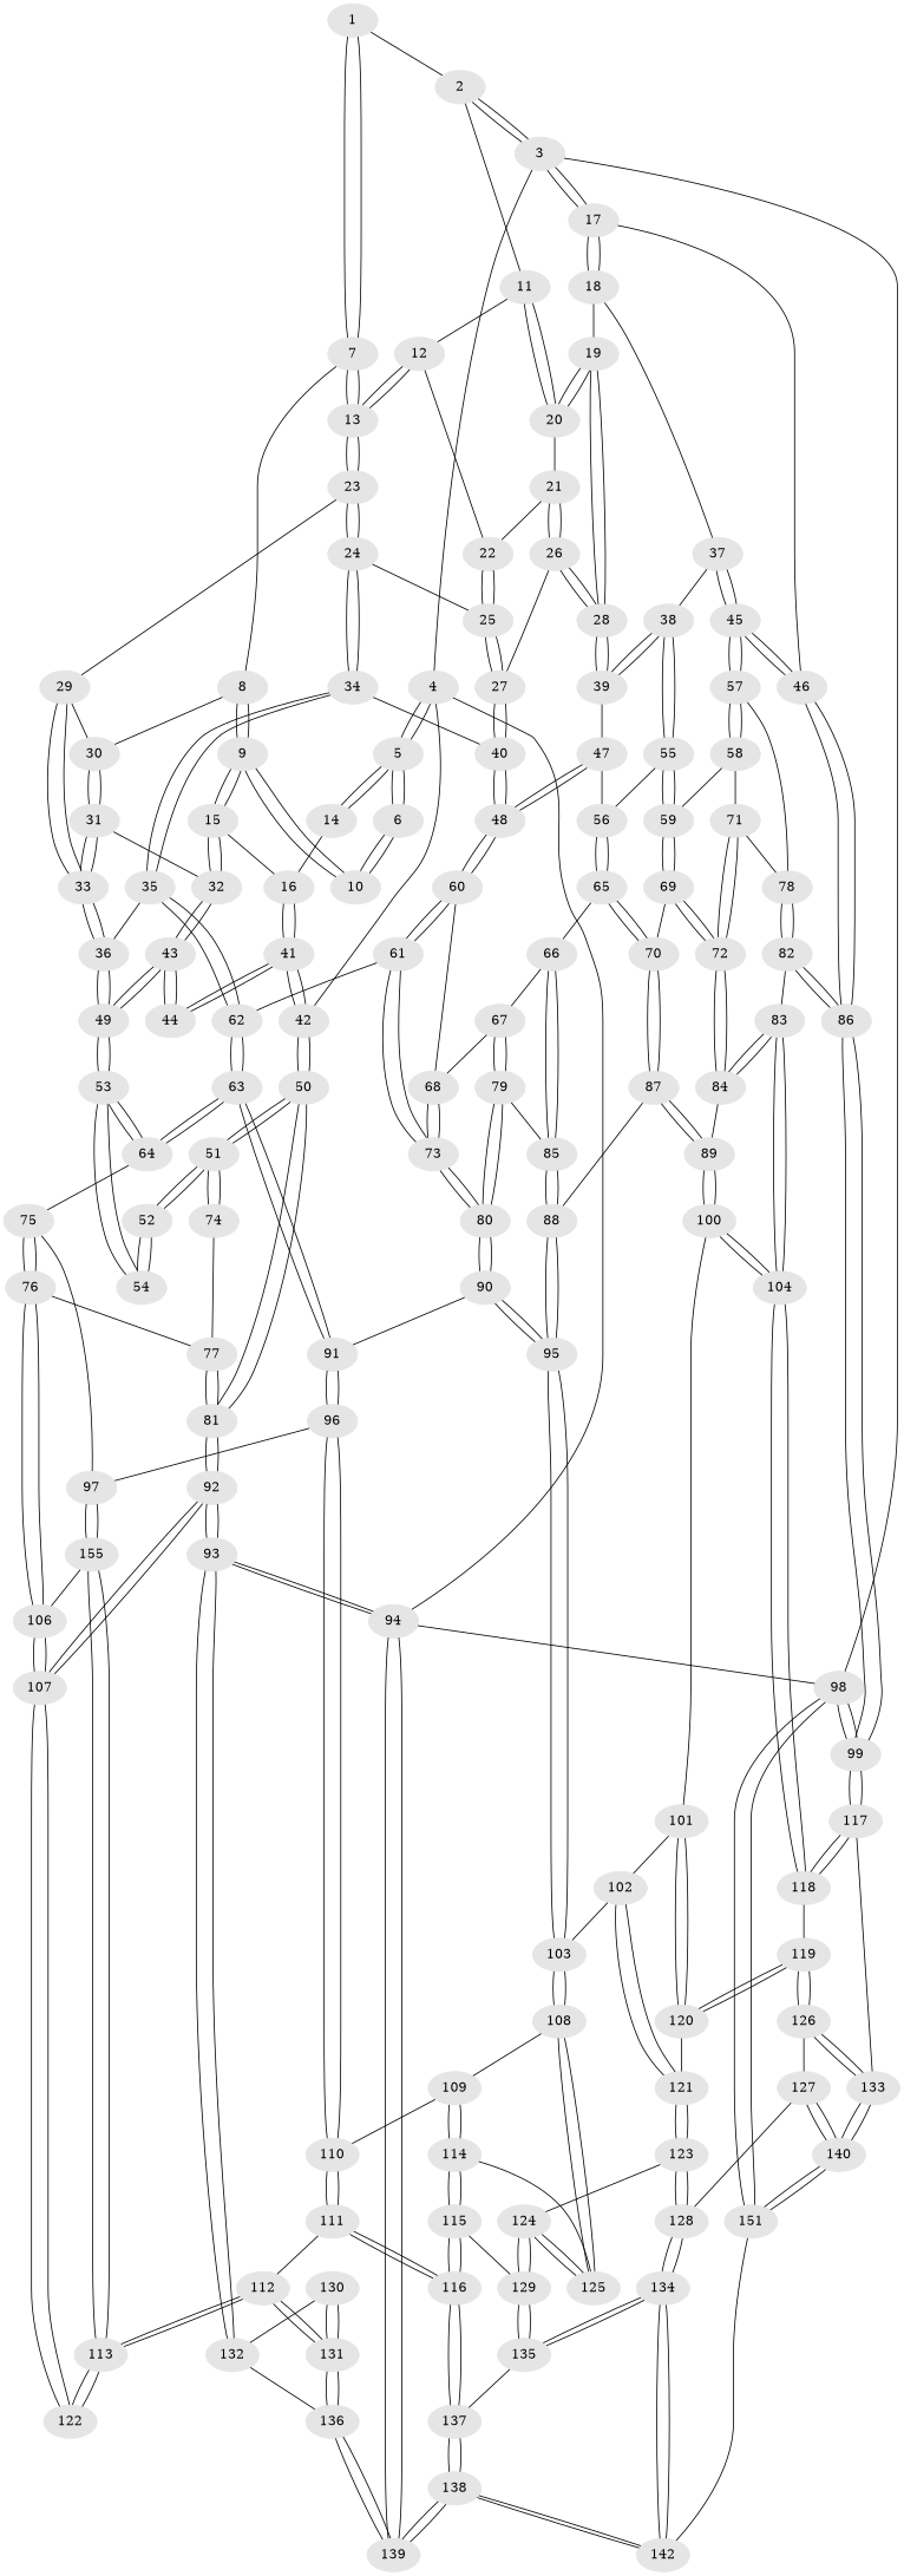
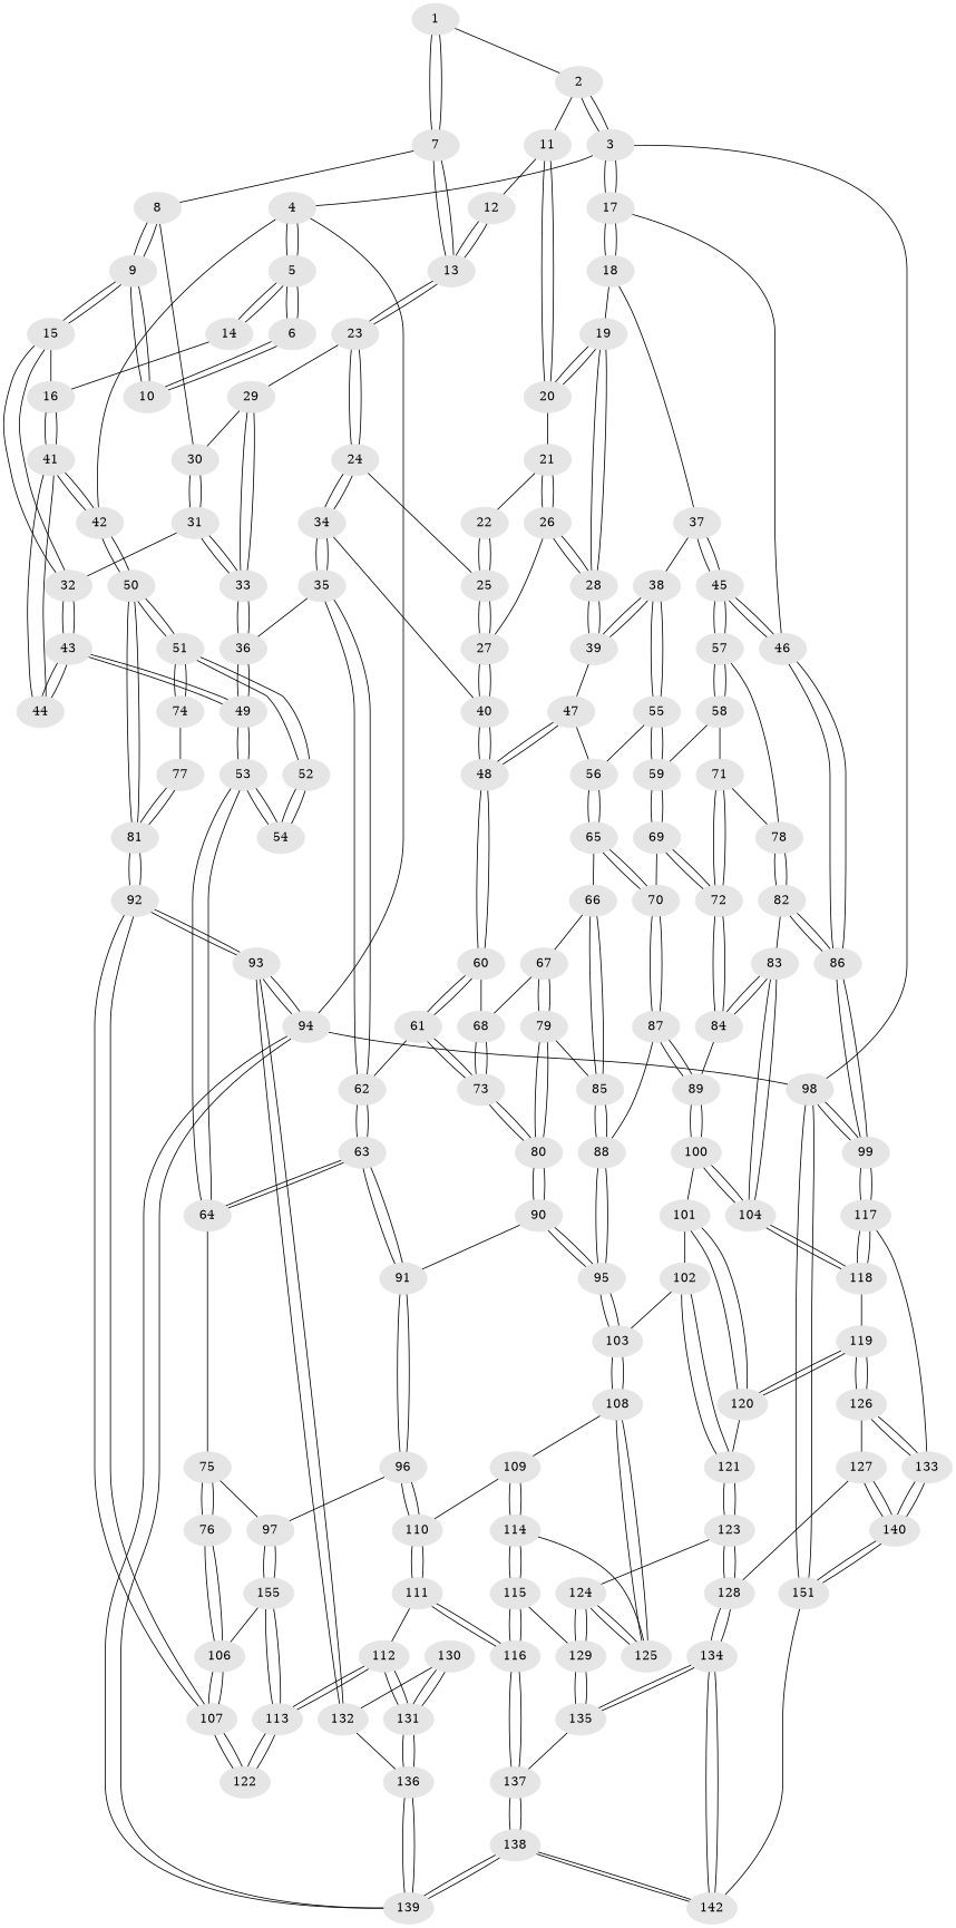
  graph {
    node [color=gray90 style=filled]
    1
    2
    7
    3
    11
    8
    13
    4
    17
    98
    12
    20
    5
    42
    94
    18
    46
    99
    n19 [label=151]
    6
    14
    50
    139
    10
    16
    9
    30
    23
    15
    31
    32
    22
    21
    25
    24
    29
    41
    43
    44
    19
    37
    86
    28
    38
    45
    39
    26
    27
    34
    33
    40
    35
    48
    47
    36
    49
    62
    63
    53
    55
    57
    56
    59
    60
    51
    81
    58
    78
    65
    61
    68
    54
    64
    52
    74
    92
    77
    75
    69
    66
    70
    71
    82
    72
    73
    80
    91
    96
    76
    97
    67
    85
    87
    79
    88
    84
    89
    90
    106
    n100 [label=155]
    107
    83
    95
    93
    104
    118
    100
    117
    103
    101
    110
    132
    122
    136
    108
    111
    113
    142
    133
    102
    120
    121
    123
    109
    125
    119
    114
    115
    112
    116
    131
    137
    129
    135
    138
    140
    126
    127
    124
    128
    134
    130
    1 -- 2
    1 -- 7
    1 -- 7
    2 -- 3
    2 -- 3
    2 -- 11
    7 -- 8
    7 -- 13
    7 -- 13
    3 -- 4
    3 -- 17
    3 -- 17
    3 -- 98
    11 -- 12
    11 -- 20
    11 -- 20
    8 -- 9
    8 -- 9
    8 -- 30
    13 -- 23
    13 -- 23
    4 -- 5
    4 -- 5
    4 -- 42
    4 -- 94
    17 -- 18
    17 -- 18
    17 -- 46
    98 -- 99
    98 -- 99
    98 -- n19
    98 -- n19
    12 -- 13
    12 -- 13
-   12 -- 22
    20 -- 21
    5 -- 6
    5 -- 6
    5 -- 14
    5 -- 14
    42 -- 50
    42 -- 50
    94 -- 98
    94 -- 139
    94 -- 139
    18 -- 19
    18 -- 37
    46 -- 86
    46 -- 86
    99 -- 117
    99 -- 117
    n19 -- 142
    6 -- 10
    6 -- 10
    14 -- 16
    50 -- 51
    50 -- 51
    50 -- 81
    50 -- 81
    16 -- 41
    16 -- 41
    9 -- 10
    9 -- 10
    9 -- 15
    9 -- 15
    30 -- 31
    30 -- 31
    23 -- 24
    23 -- 24
    23 -- 29
    15 -- 16
    15 -- 32
    15 -- 32
    31 -- 32
    31 -- 33
    31 -- 33
    32 -- 43
    32 -- 43
    22 -- 25
    22 -- 25
    21 -- 22
    21 -- 26
    21 -- 26
    25 -- 27
    25 -- 27
    24 -- 25
    24 -- 34
    24 -- 34
    29 -- 30
    29 -- 33
    29 -- 33
    41 -- 42
    41 -- 42
    41 -- 44
    41 -- 44
    43 -- 44
    43 -- 44
    43 -- 49
    43 -- 49
    19 -- 20
    19 -- 20
    19 -- 28
    19 -- 28
    37 -- 38
    37 -- 45
    37 -- 45
    86 -- 99
    86 -- 99
    28 -- 39
    28 -- 39
    38 -- 39
    38 -- 39
    38 -- 55
    38 -- 55
    45 -- 46
    45 -- 46
    45 -- 57
    45 -- 57
    39 -- 47
    26 -- 28
    26 -- 28
    26 -- 27
    27 -- 40
    27 -- 40
    34 -- 40
    34 -- 35
    34 -- 35
    33 -- 36
    33 -- 36
    40 -- 48
    40 -- 48
    35 -- 36
    35 -- 62
    35 -- 62
    48 -- 60
    48 -- 60
    47 -- 48
    47 -- 48
    47 -- 56
    36 -- 49
    36 -- 49
    49 -- 53
    49 -- 53
    62 -- 63
    62 -- 63
    63 -- 64
    63 -- 64
    63 -- 91
    63 -- 91
    53 -- 54
    53 -- 54
    53 -- 64
    53 -- 64
    55 -- 56
    55 -- 59
    55 -- 59
    57 -- 58
    57 -- 58
    57 -- 78
    56 -- 65
    56 -- 65
    59 -- 69
    59 -- 69
    60 -- 61
    60 -- 61
    60 -- 68
    51 -- 52
    51 -- 52
    51 -- 74
    51 -- 74
    81 -- 92
    81 -- 92
    58 -- 59
    58 -- 71
    78 -- 82
    78 -- 82
    65 -- 66
    65 -- 70
    65 -- 70
    61 -- 62
    61 -- 73
    61 -- 73
    68 -- 73
    68 -- 73
    64 -- 75
    52 -- 54
    52 -- 54
    74 -- 77
    92 -- 107
    92 -- 107
    92 -- 93
    92 -- 93
    77 -- 81
    77 -- 81
    75 -- 76
    75 -- 76
    75 -- 97
    69 -- 70
    69 -- 72
    69 -- 72
    66 -- 67
    66 -- 85
    66 -- 85
    70 -- 87
    70 -- 87
    71 -- 78
    71 -- 72
    71 -- 72
    82 -- 86
    82 -- 86
    82 -- 83
    72 -- 84
    72 -- 84
    73 -- 80
    73 -- 80
    80 -- 90
    80 -- 90
    91 -- 96
    91 -- 96
    96 -- 97
    96 -- 110
    96 -- 110
-   76 -- 77
    76 -- 106
    76 -- 106
    97 -- n100
    97 -- n100
    67 -- 68
    67 -- 79
    67 -- 79
    85 -- 88
    85 -- 88
    87 -- 88
    87 -- 89
    87 -- 89
    79 -- 80
    79 -- 80
    79 -- 85
    88 -- 95
    88 -- 95
    84 -- 89
    89 -- 100
    89 -- 100
    90 -- 91
    90 -- 95
    90 -- 95
    106 -- 107
    106 -- 107
    n100 -- 106
    n100 -- 113
    n100 -- 113
    107 -- 122
    107 -- 122
    83 -- 84
    83 -- 84
    83 -- 104
    83 -- 104
    95 -- 103
    95 -- 103
    93 -- 94
    93 -- 94
    93 -- 132
    93 -- 132
    104 -- 118
    104 -- 118
    118 -- 119
    100 -- 104
    100 -- 104
    100 -- 101
    117 -- 118
    117 -- 118
    117 -- 133
    103 -- 108
    103 -- 108
    101 -- 102
    101 -- 120
    101 -- 120
    110 -- 111
    110 -- 111
    132 -- 136
    136 -- 139
    136 -- 139
    108 -- 109
    108 -- 125
    108 -- 125
    111 -- 112
    111 -- 116
    111 -- 116
    113 -- 122
    113 -- 122
    133 -- 140
    133 -- 140
    102 -- 103
    102 -- 121
    102 -- 121
    120 -- 121
    121 -- 123
    121 -- 123
    123 -- 124
    123 -- 128
    123 -- 128
    109 -- 110
    109 -- 114
    109 -- 114
    119 -- 120
    119 -- 120
    119 -- 126
    119 -- 126
    114 -- 125
    114 -- 115
    114 -- 115
    115 -- 116
    115 -- 116
    115 -- 129
    112 -- 113
    112 -- 113
    112 -- 131
    112 -- 131
    116 -- 137
    116 -- 137
    131 -- 136
    131 -- 136
    137 -- 138
    137 -- 138
    129 -- 135
    129 -- 135
    135 -- 137
    138 -- 139
    138 -- 139
    138 -- 142
    138 -- 142
    140 -- n19
    140 -- n19
    126 -- 133
    126 -- 133
    126 -- 127
    127 -- 140
    127 -- 140
    127 -- 128
    124 -- 125
    124 -- 125
    124 -- 129
    124 -- 129
    128 -- 134
    128 -- 134
    134 -- 142
    134 -- 142
    134 -- 135
    134 -- 135
    130 -- 132
    130 -- 131
    130 -- 131
  }
